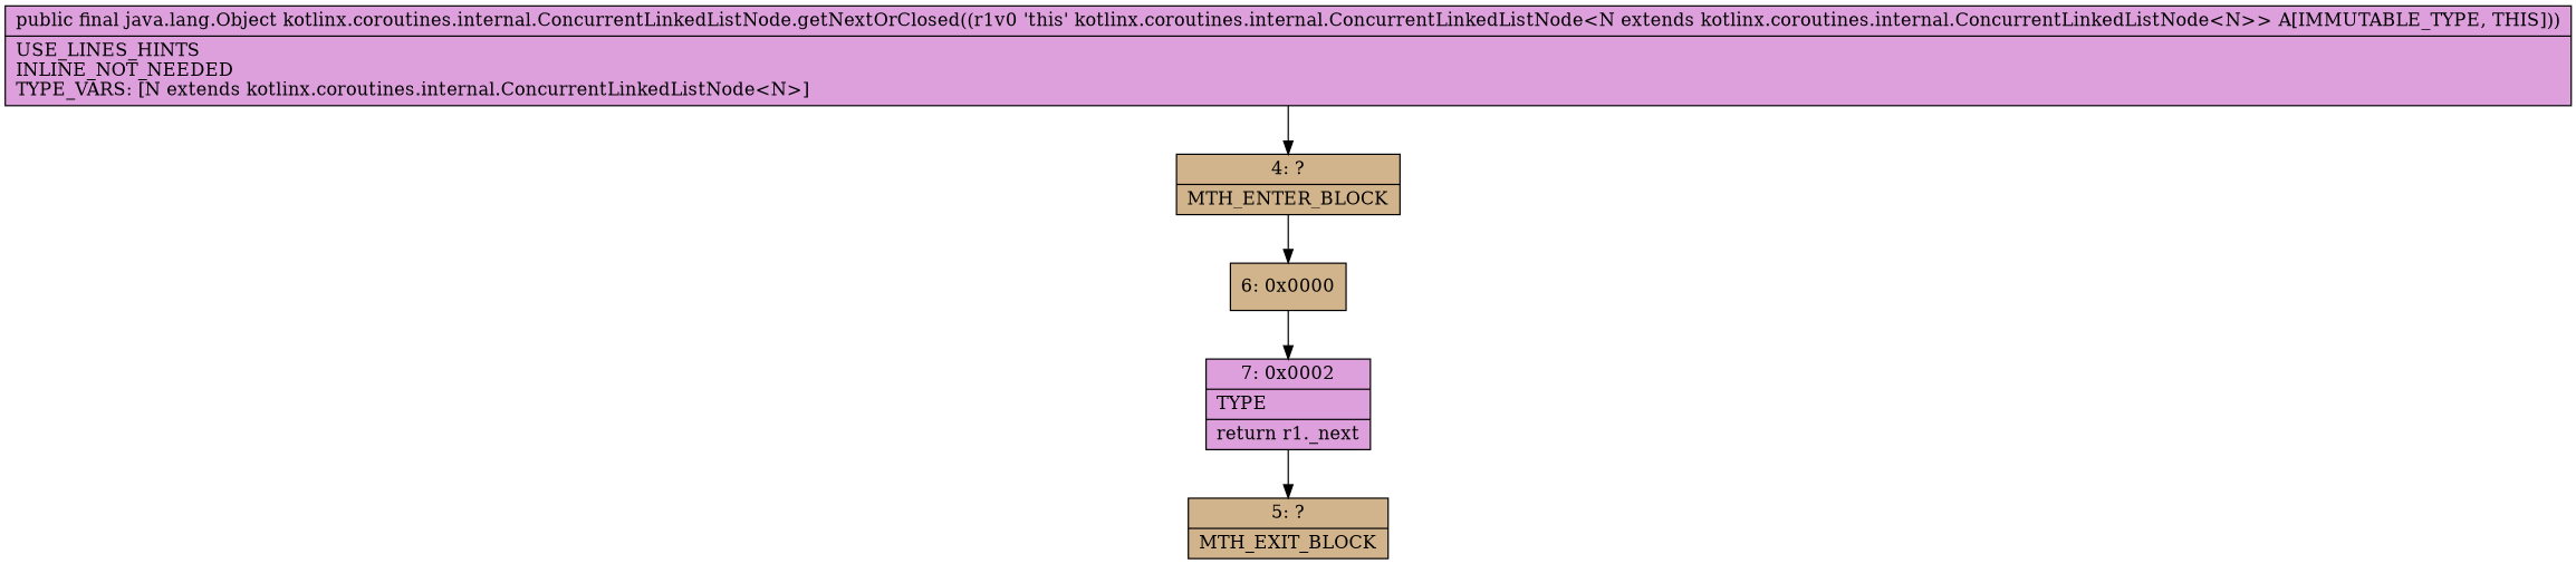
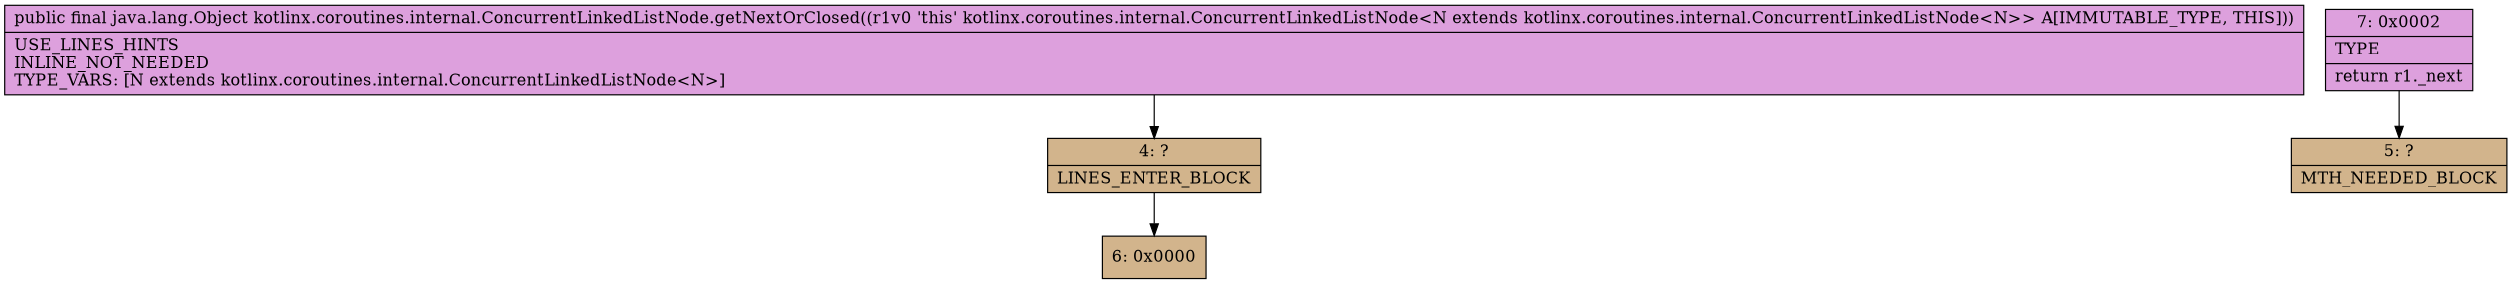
  digraph {
    node [fillcolor=tan shape=record style=filled]
-   n1 [label="{4\:\ ?|MTH_ENTER_BLOCK\l}"]
+   n1 [label="{4\:\ ?|LINES_ENTER_BLOCK\l}"]
    n2 [label="{6\:\ 0x0000}"]
    n3 [fillcolor=plum label="{7\:\ 0x0002|TYPE\l|return r1._next\l}"]
-   n4 [label="{5\:\ ?|MTH_EXIT_BLOCK\l}"]
+   n4 [label="{5\:\ ?|MTH_NEEDED_BLOCK\l}"]
    n5 [fillcolor=plum label="{public final java.lang.Object kotlinx.coroutines.internal.ConcurrentLinkedListNode.getNextOrClosed((r1v0 'this' kotlinx.coroutines.internal.ConcurrentLinkedListNode\<N extends kotlinx.coroutines.internal.ConcurrentLinkedListNode\<N\>\> A[IMMUTABLE_TYPE, THIS]))  | USE_LINES_HINTS\lINLINE_NOT_NEEDED\lTYPE_VARS: [N extends kotlinx.coroutines.internal.ConcurrentLinkedListNode\<N\>]\l}"]
    n1 -> n2
-   n2 -> n3
    n3 -> n4
    n5 -> n1
  }
